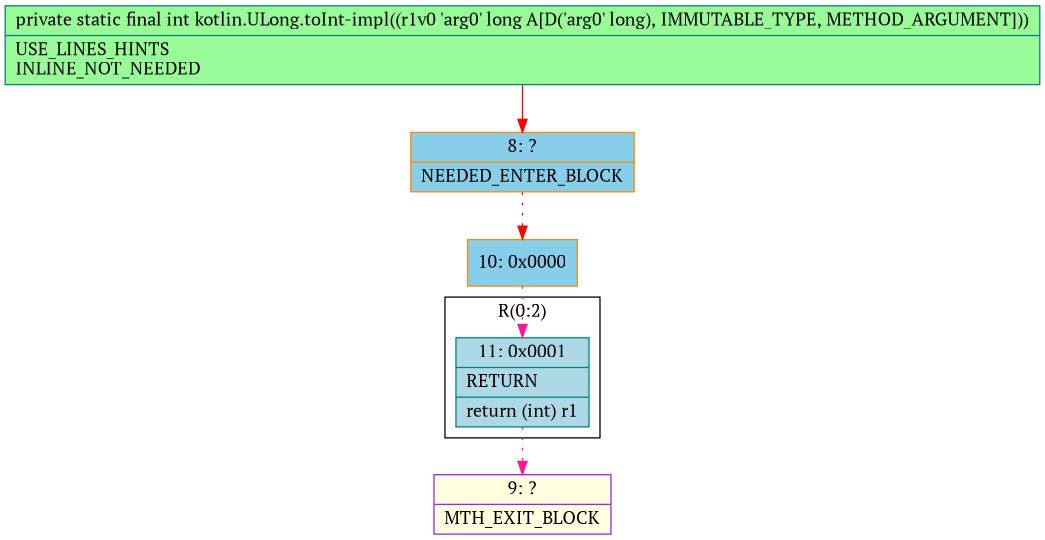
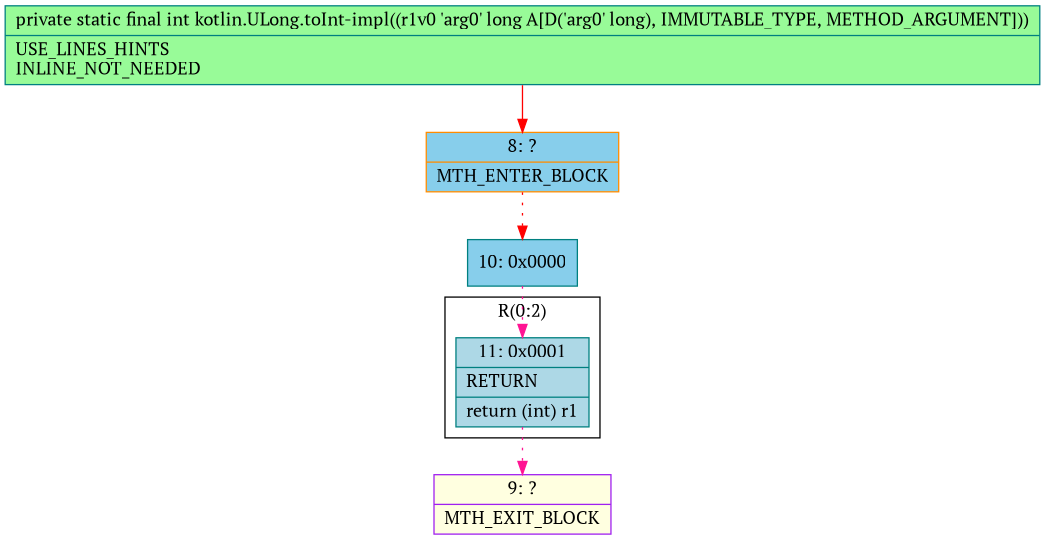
  digraph {
    fontname="PT Serif"
    node [color=teal fillcolor=skyblue fontname="PT Serif" shape=record style=filled]
    edge [color=deeppink fontname="PT Serif" style=dotted]
    n1 [fillcolor=lightblue label="{11\:\ 0x0001|RETURN\l|return (int) r1\l}"]
    n2 [color=purple fillcolor=lightyellow label="{9\:\ ?|MTH_EXIT_BLOCK\l}"]
-   n3 [color=darkorange label="{8\:\ ?|NEEDED_ENTER_BLOCK\l}"]
-   n4 [color=darkorange label="{10\:\ 0x0000}"]
+   n3 [color=darkorange label="{8\:\ ?|MTH_ENTER_BLOCK\l}"]
+   n4 [label="{10\:\ 0x0000}"]
    n5 [fillcolor=palegreen label="{private static final int kotlin.ULong.toInt\-impl((r1v0 'arg0' long A[D('arg0' long), IMMUTABLE_TYPE, METHOD_ARGUMENT]))  | USE_LINES_HINTS\lINLINE_NOT_NEEDED\l}"]
    subgraph cluster_1 {
      label="R(0:2)"
      n1
    }
    n1 -> n2
    n3 -> n4 [color=red]
    n4 -> n1
    n5 -> n3 [color=red style=solid]
  }
